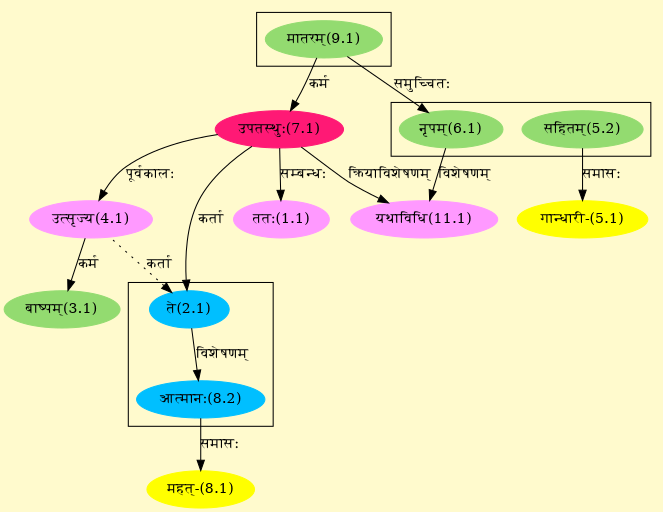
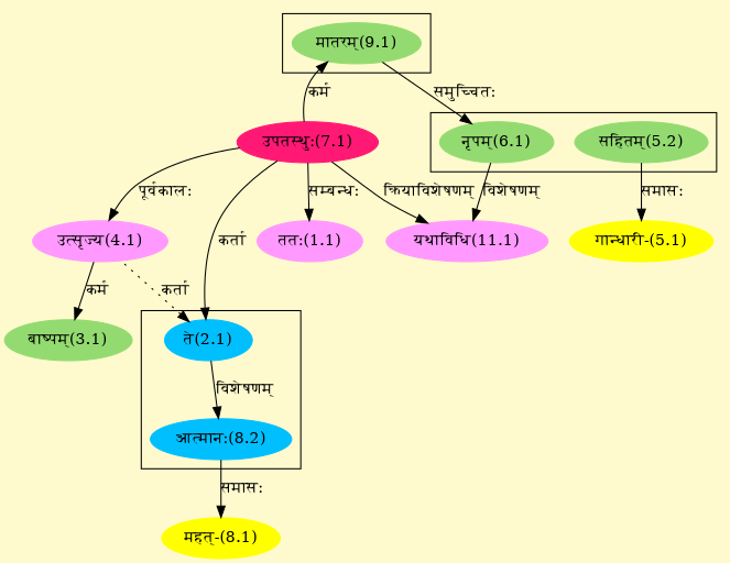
  digraph {
    bgcolor=lemonchiffon1
    compound=true
    rankdir=BT
    node [color="#93DB70" style=filled]
    edge [dir=back]
    n1 [label="सहितम्(5.2)"]
    n2 [label="नृपम्(6.1)"]
    n3 [label="मातरम्(9.1)"]
    n4 [color="#00BFFF" label="आत्मानः(8.2)"]
    n5 [color="#00BFFF" label="ते(2.1)"]
    n6 [color="#FF1975" label="उपतस्थुः(7.1)"]
    n7 [color="#FF99FF" label="उत्सृज्य(4.1)"]
    n8 [color="#FF99FF" label="ततः(1.1)"]
    n9 [label="बाष्पम्(3.1)"]
    n10 [color="#FFFF00" label="गान्धारी-(5.1)"]
    n11 [color="#FFFF00" label="महत्-(8.1)"]
    n12 [color="#FF99FF" label="यथाविधि(11.1)"]
    subgraph cluster_1 {
      n1
      n2
    }
    subgraph cluster_2 {
      n3
    }
    subgraph cluster_3 {
      n4
      n5
    }
    n2 -> n3 [label="समुच्चितः"]
-   n6 -> n3 [label="कर्म"]
+   n3 -> n6 [label="कर्म"]
    n4 -> n5 [label="विशेषणम्"]
    n5 -> n6 [label="कर्ता"]
    n5 -> n7 [label="कर्ता" style=dotted]
    n7 -> n6 [label="पूर्वकालः"]
    n8 -> n6 [label="सम्बन्धः"]
    n9 -> n7 [label="कर्म"]
    n10 -> n1 [label="समासः"]
    n11 -> n4 [label="समासः"]
    n12 -> n2 [label="विशेषणम्"]
    n12 -> n6 [label="क्रियाविशेषणम्"]
  }
